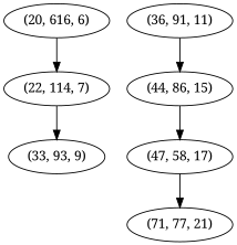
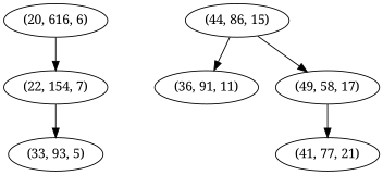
  digraph {
    fontname="Noto Serif"
    node [fontname="Noto Serif"]
    edge [fontname="Noto Serif"]
    n1 [label="(20, 616, 6)"]
-   "(22, 114, 7)"
-   "(33, 93, 9)"
+   "(22, 114, 7)" [label="(22, 154, 7)"]
+   "(33, 93, 9)" [label="(33, 93, 5)"]
    "(36, 91, 11)"
    "(44, 86, 15)"
-   "(49, 58, 17)" [label="(47, 58, 17)"]
-   "(71, 77, 21)"
+   "(49, 58, 17)"
+   "(71, 77, 21)" [label="(41, 77, 21)"]
    n1 -> "(22, 114, 7)"
    "(22, 114, 7)" -> "(33, 93, 9)"
-   "(36, 91, 11)" -> "(44, 86, 15)"
+   "(44, 86, 15)" -> "(36, 91, 11)"
    "(44, 86, 15)" -> "(49, 58, 17)"
    "(49, 58, 17)" -> "(71, 77, 21)"
  }
